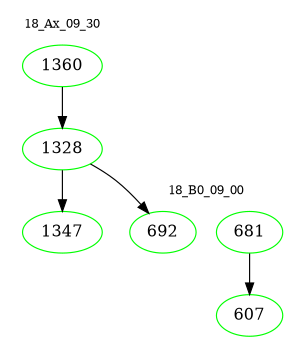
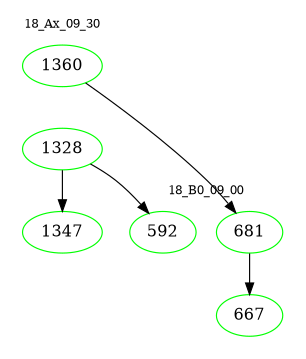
  digraph {
    node [color=green]
    edge [color=black]
    n1 [label=1360]
    n2 [label=1328]
    n3 [label=1347]
    n4 [label=681]
-   n5 [label=607]
-   n6 [label=692]
+   n5 [label=667]
+   n6 [label=592]
    subgraph cluster_1 {
      color=white
      fontsize=10
      label="18_Ax_09_30"
      n1
      n2
      n3
    }
    subgraph cluster_2 {
      color=white
      fontsize=10
      label="18_B0_09_00"
      n4
      n5
      n6
    }
-   n1 -> n2
+   n1 -> n4
    n2 -> n3
    n2 -> n6
    n4 -> n5
  }
